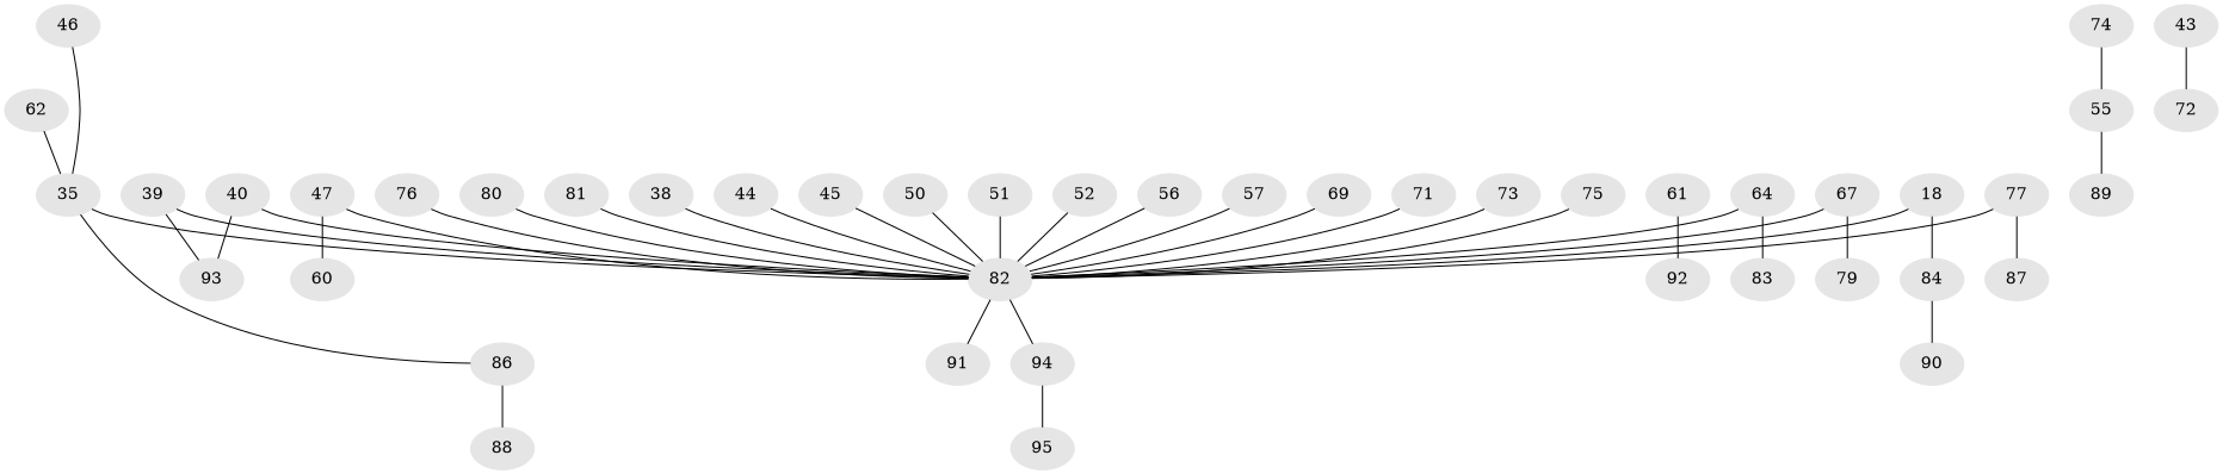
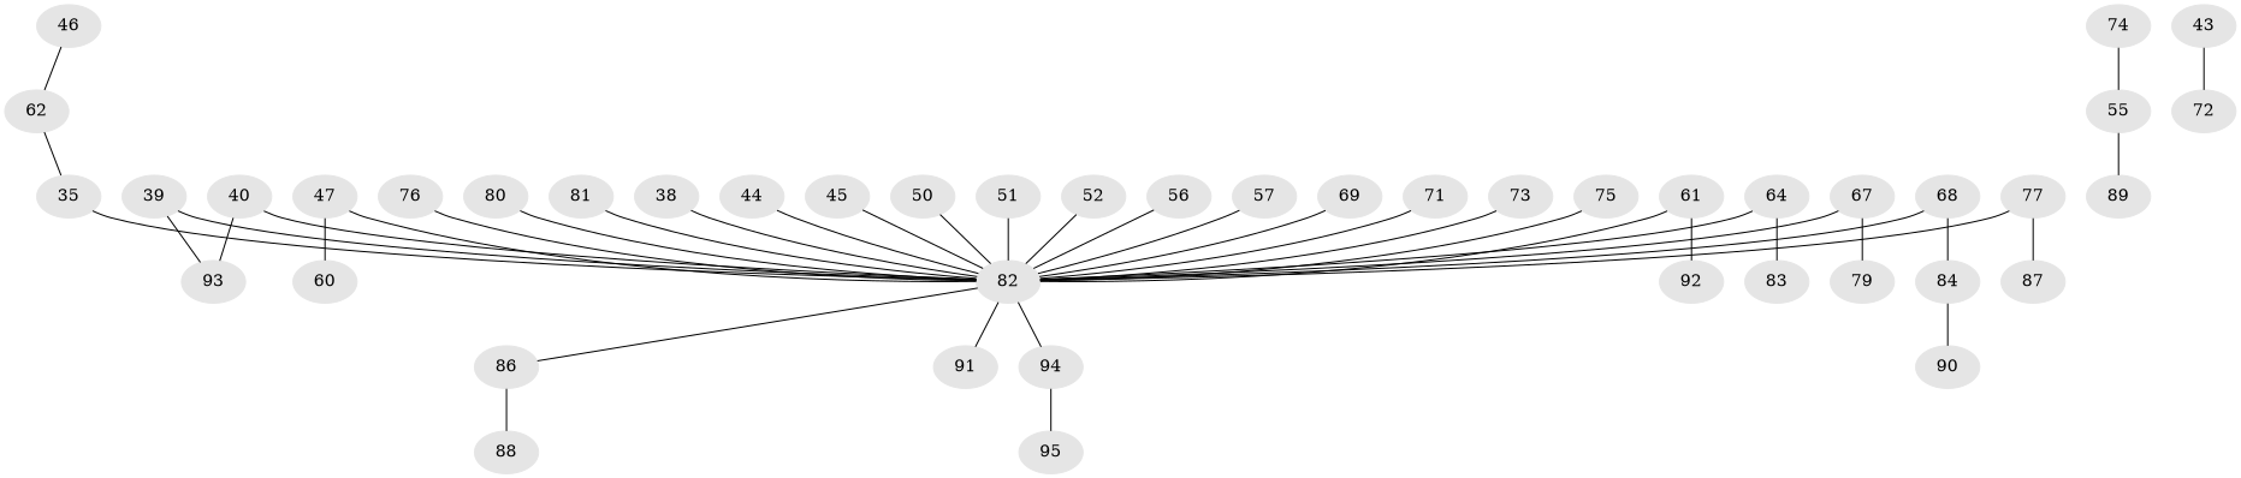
  graph {
    node [color=gray90 style=filled]
    82 [super="+1+2+4+32+15+63+19+28+24+27+78+66+34"]
    86
    91
    94
    35
    38
    39
    93
    40
    n10 [label=55]
    74
    43
    72
    44
    45
    62 [super="+5"]
    46
    47
    60
    50
    51
    52
    56
    57
    61
    92
    64 [super="+55"]
    83
    67 [super="+41"]
    79
-   68 [super="+49" label=18]
+   68 [super="+49"]
    84 [super="+53+65"]
    90
    69
    71
    73
    89
    75
    76
    77 [super="+30"]
    87
    80
    81
    88
    95
-   35 -- 86
+   82 -- 86
    82 -- 91
    82 -- 94
    86 -- 88
    94 -- 95
    35 -- 82
    38 -- 82
    39 -- 82
    39 -- 93
    40 -- 82
    40 -- 93
    n10 -- 89
    74 -- n10
    43 -- 72
    44 -- 82
    45 -- 82
    62 -- 35
-   46 -- 35
+   46 -- 62
    47 -- 82
    47 -- 60
    50 -- 82
    51 -- 82
    52 -- 82
    56 -- 82
    57 -- 82
+   61 -- 82
    61 -- 92
    64 -- 82
    64 -- 83
    67 -- 82
    67 -- 79
    68 -- 82
    68 -- 84
    84 -- 90
    69 -- 82
    71 -- 82
    73 -- 82
    75 -- 82
    76 -- 82
    77 -- 82
    77 -- 87
    80 -- 82
    81 -- 82
  }
